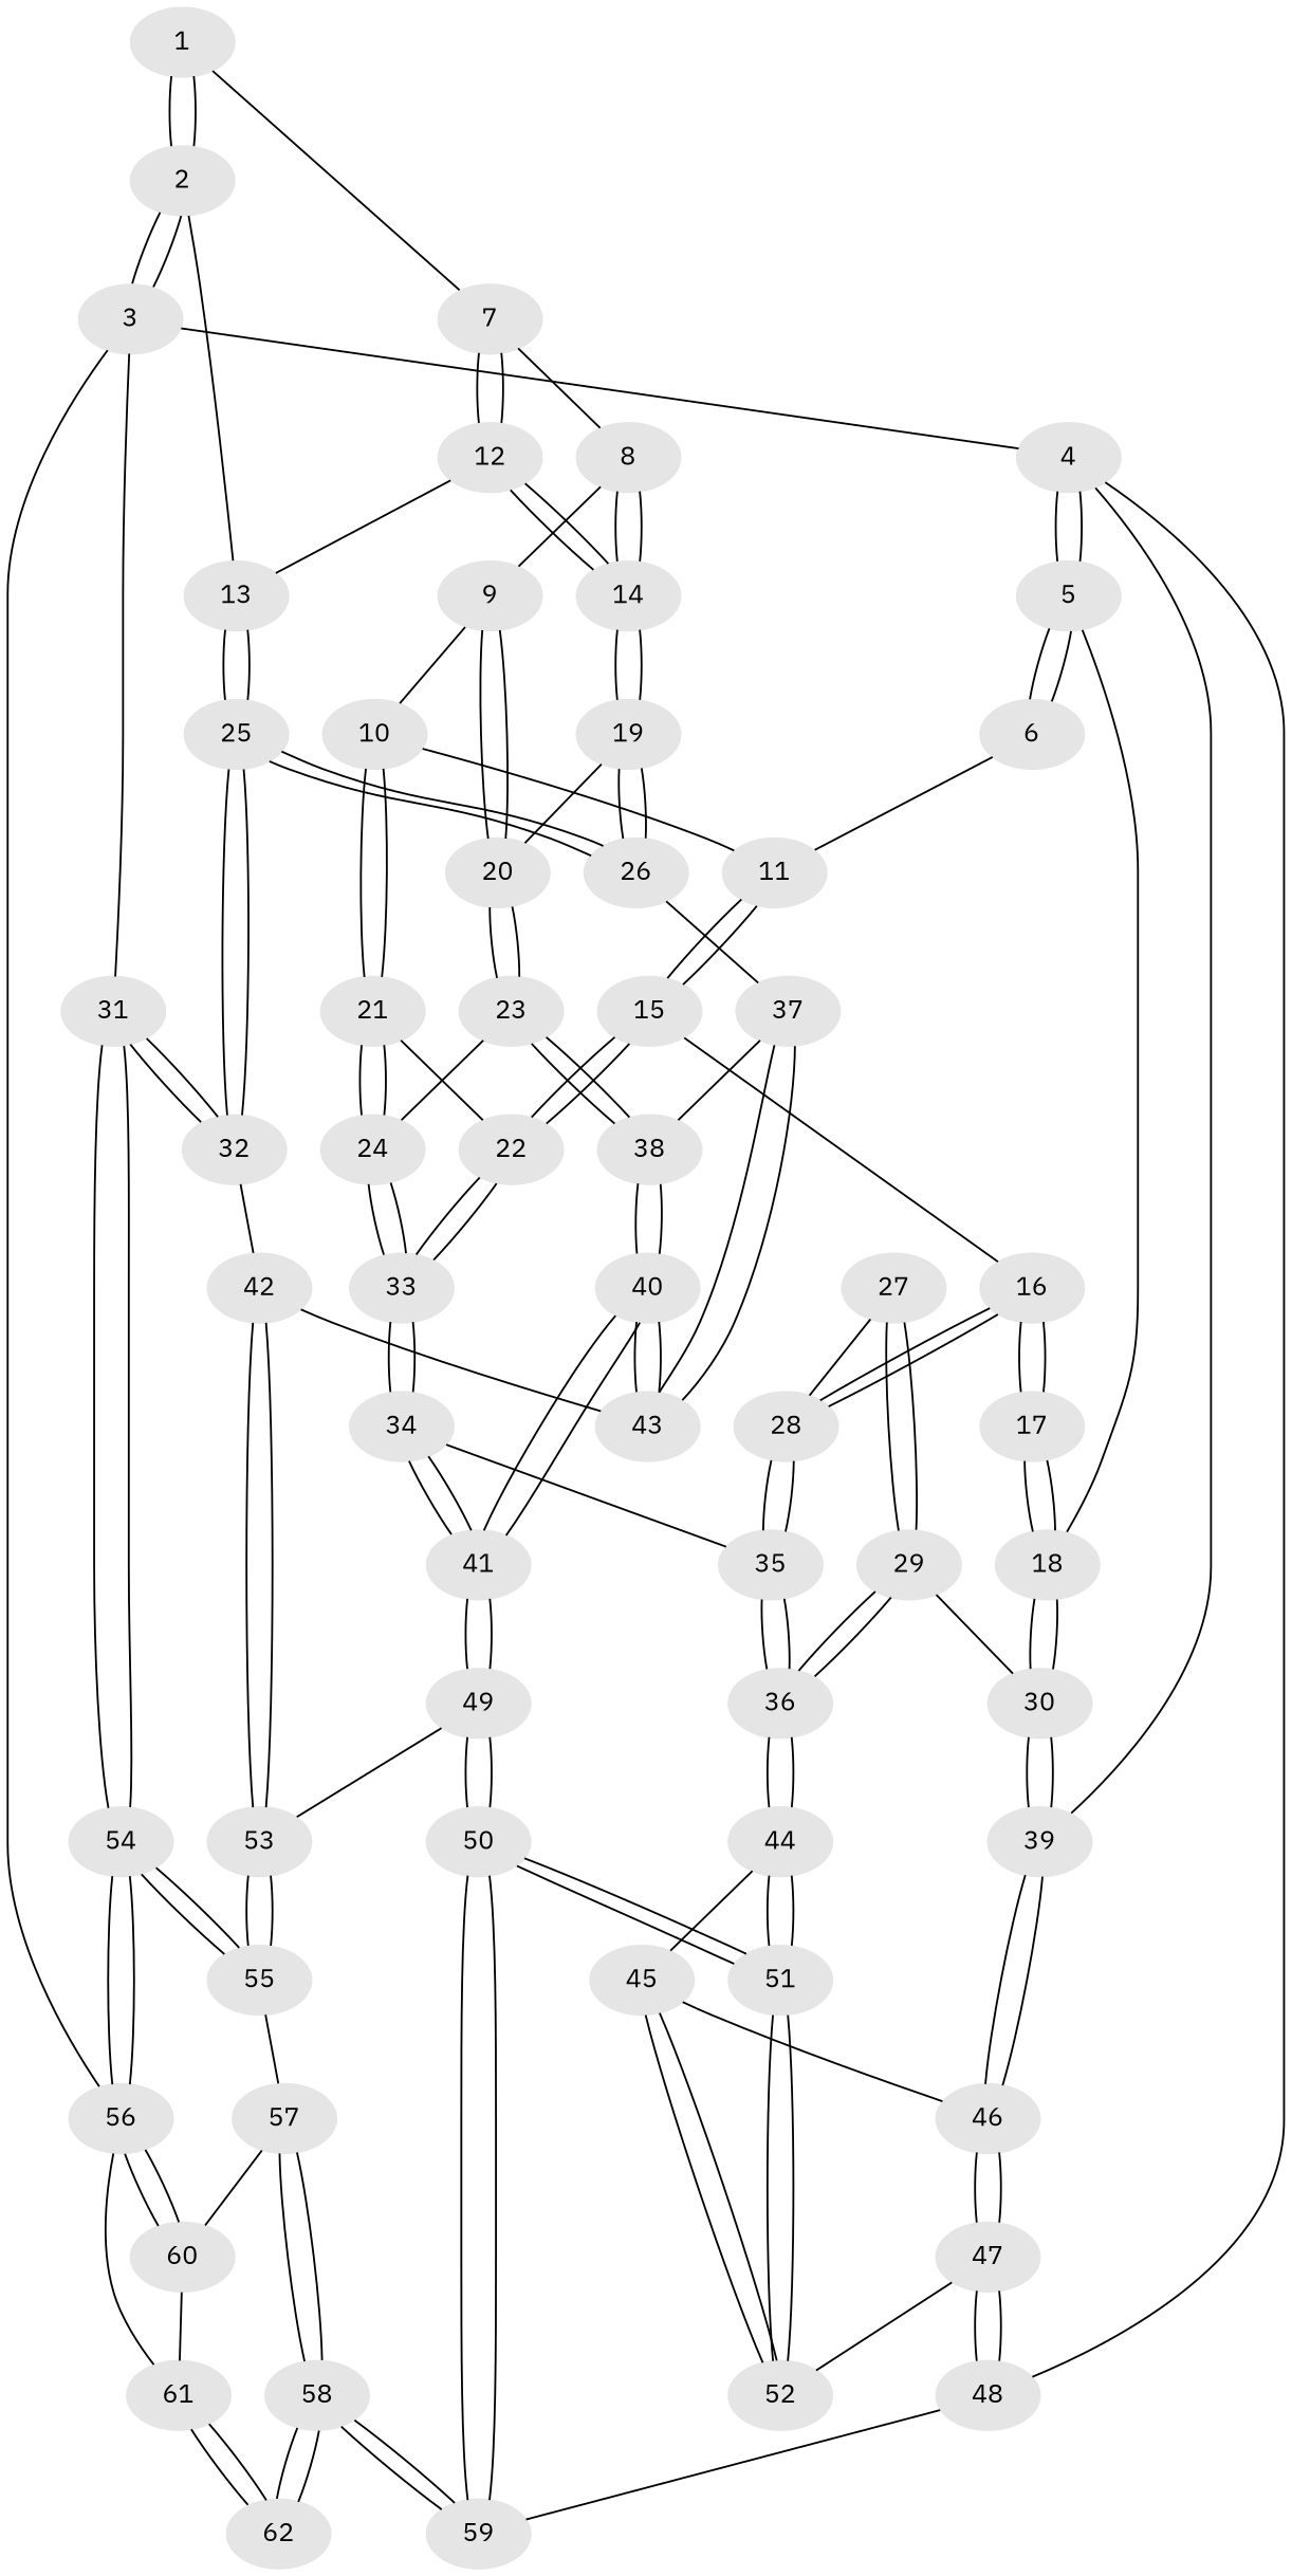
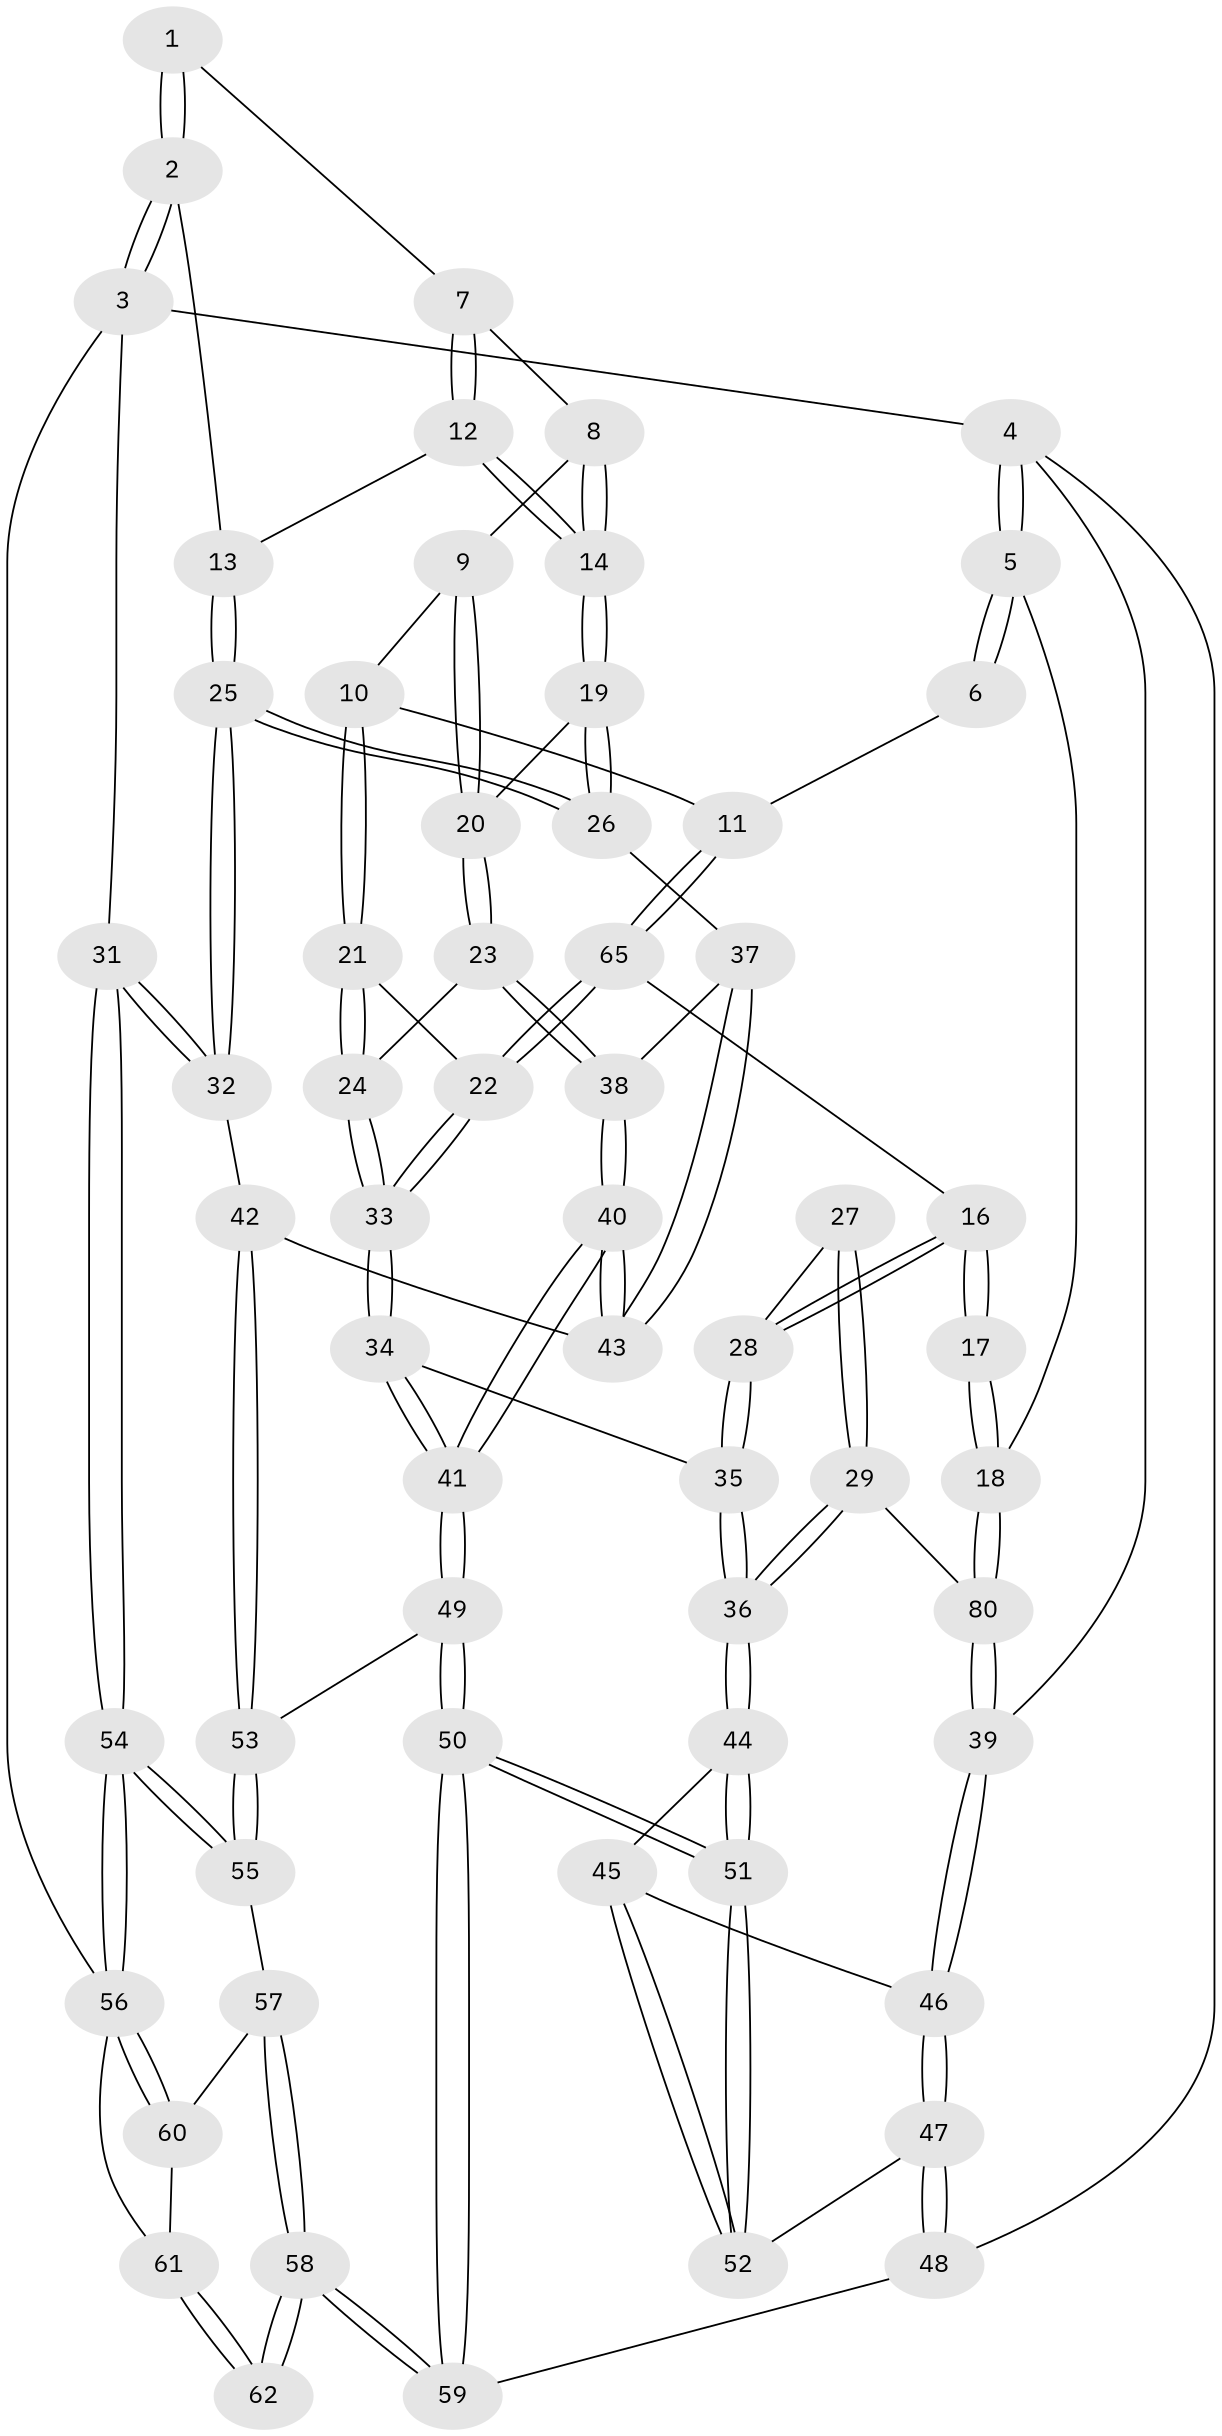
  graph {
    fontname="IBM Plex Sans"
    node [color=gray90 fontname="IBM Plex Sans" style=filled]
    edge [fontname="IBM Plex Sans"]
    1
    2
    7
    3
    13
    8
    12
    4
    31
    56
    25
    5
    39
    48
    32
    54
    60
    61
    6
    18
    46
    59
    11
-   30
-   15
+   30 [label=80]
+   15 [label=65]
    9
    14
    10
    20
    19
    21
    23
    22
    24
    16
    26
    17
    28
    33
    35
    37
    38
    34
    40
    42
    43
    27
    29
    36
    44
    55
    53
    41
    49
    45
    51
    47
    50
    52
    57
    58
    62
    1 -- 2
    1 -- 2
    1 -- 7
    2 -- 3
    2 -- 3
    2 -- 13
    7 -- 8
    7 -- 12
    7 -- 12
    3 -- 4
    3 -- 31
    3 -- 56
    13 -- 25
    13 -- 25
    8 -- 9
    8 -- 14
    8 -- 14
    12 -- 13
    12 -- 14
    12 -- 14
    4 -- 5
    4 -- 5
    4 -- 39
    4 -- 48
    31 -- 32
    31 -- 32
    31 -- 54
    31 -- 54
    56 -- 60
    56 -- 60
    56 -- 61
    25 -- 32
    25 -- 32
    25 -- 26
    25 -- 26
    5 -- 6
    5 -- 6
    5 -- 18
    39 -- 46
    39 -- 46
    48 -- 59
    32 -- 42
    54 -- 56
    54 -- 56
    54 -- 55
    54 -- 55
    60 -- 61
    61 -- 62
    61 -- 62
    6 -- 11
    18 -- 30
    18 -- 30
    46 -- 47
    46 -- 47
    11 -- 15
    11 -- 15
    30 -- 39
    30 -- 39
    15 -- 22
    15 -- 22
    15 -- 16
    9 -- 10
    9 -- 20
    9 -- 20
    14 -- 19
    14 -- 19
    10 -- 11
    10 -- 21
    10 -- 21
    20 -- 23
    20 -- 23
    19 -- 20
    19 -- 26
    19 -- 26
    21 -- 22
    21 -- 24
    21 -- 24
    23 -- 24
    23 -- 38
    23 -- 38
    22 -- 33
    22 -- 33
    24 -- 33
    24 -- 33
    16 -- 17
    16 -- 17
    16 -- 28
    16 -- 28
    26 -- 37
    17 -- 18
    17 -- 18
    28 -- 35
    28 -- 35
    33 -- 34
    33 -- 34
    35 -- 36
    35 -- 36
    37 -- 38
    37 -- 43
    37 -- 43
    38 -- 40
    38 -- 40
    34 -- 35
    34 -- 41
    34 -- 41
    40 -- 43
    40 -- 43
    40 -- 41
    40 -- 41
    42 -- 43
    42 -- 53
    42 -- 53
    27 -- 28
    27 -- 29
    27 -- 29
    29 -- 30
    29 -- 36
    29 -- 36
    36 -- 44
    36 -- 44
    44 -- 45
    44 -- 51
    44 -- 51
    55 -- 57
    53 -- 55
    53 -- 55
    41 -- 49
    41 -- 49
    49 -- 53
    49 -- 50
    49 -- 50
    45 -- 46
    45 -- 52
    45 -- 52
    51 -- 52
    51 -- 52
    47 -- 48
    47 -- 48
    47 -- 52
    50 -- 59
    50 -- 59
    50 -- 51
    50 -- 51
    57 -- 60
    57 -- 58
    57 -- 58
    58 -- 59
    58 -- 59
    58 -- 62
    58 -- 62
  }
